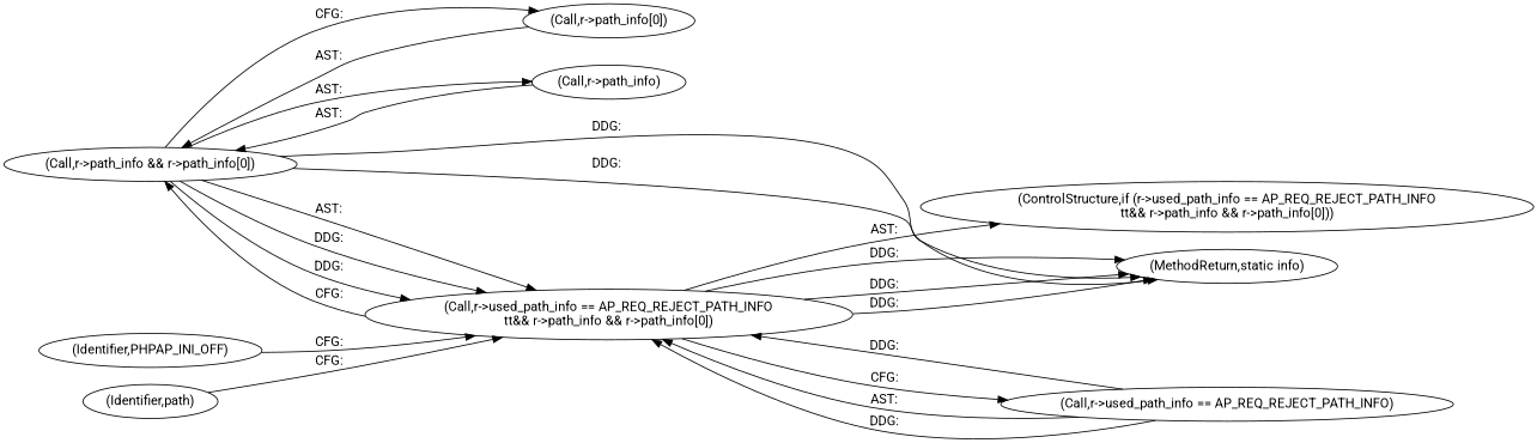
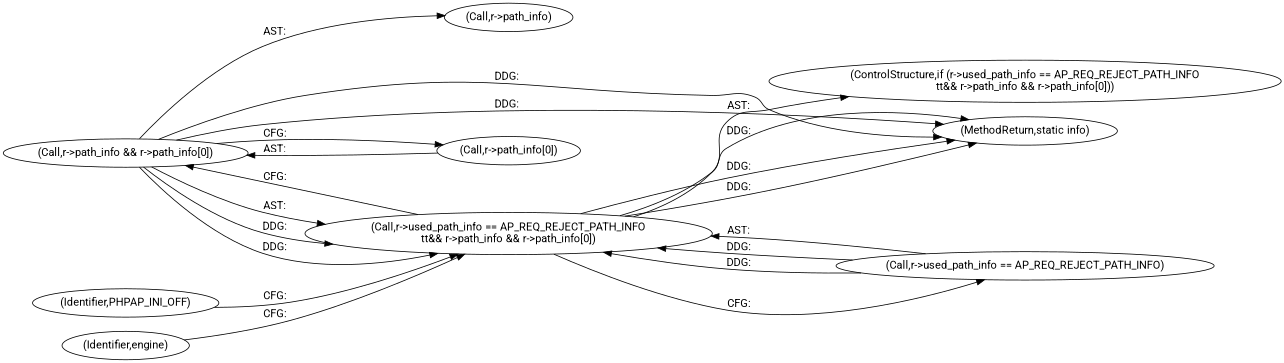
  digraph {
    fontname=Roboto
    rankdir=LR
    node [fontname=Roboto]
    edge [fontname=Roboto]
    n1 [label="(Call,r->path_info && r->path_info[0])"]
    n2 [label="(Call,r->used_path_info == AP_REQ_REJECT_PATH_INFO\n\t\t&& r->path_info && r->path_info[0])"]
    n3 [label="(Call,r->path_info[0])"]
    n4 [label="(Call,r->path_info)"]
    n5 [label="(MethodReturn,static info)"]
    n6 [label="(Call,r->used_path_info == AP_REQ_REJECT_PATH_INFO)"]
    n7 [label="(ControlStructure,if (r->used_path_info == AP_REQ_REJECT_PATH_INFO\n\t\t&& r->path_info && r->path_info[0]))"]
    n8 [label="(Identifier,PHPAP_INI_OFF)"]
-   n9 [label="(Identifier,path)"]
+   n9 [label="(Identifier,engine)"]
    n1 -> n2 [label="AST: "]
    n1 -> n2 [label="DDG: "]
    n1 -> n2 [label="DDG: "]
    n1 -> n3 [label="CFG: "]
    n1 -> n4 [label="AST: "]
    n1 -> n5 [label="DDG: "]
    n1 -> n5 [label="DDG: "]
    n2 -> n1 [label="CFG: "]
    n2 -> n5 [label="DDG: "]
    n2 -> n5 [label="DDG: "]
    n2 -> n5 [label="DDG: "]
    n2 -> n6 [label="CFG: "]
    n2 -> n7 [label="AST: "]
    n3 -> n1 [label="AST: "]
-   n4 -> n1 [label="AST: "]
    n6 -> n2 [label="AST: "]
    n6 -> n2 [label="DDG: "]
    n6 -> n2 [label="DDG: "]
    n8 -> n2 [label="CFG: "]
    n9 -> n2 [label="CFG: "]
  }
